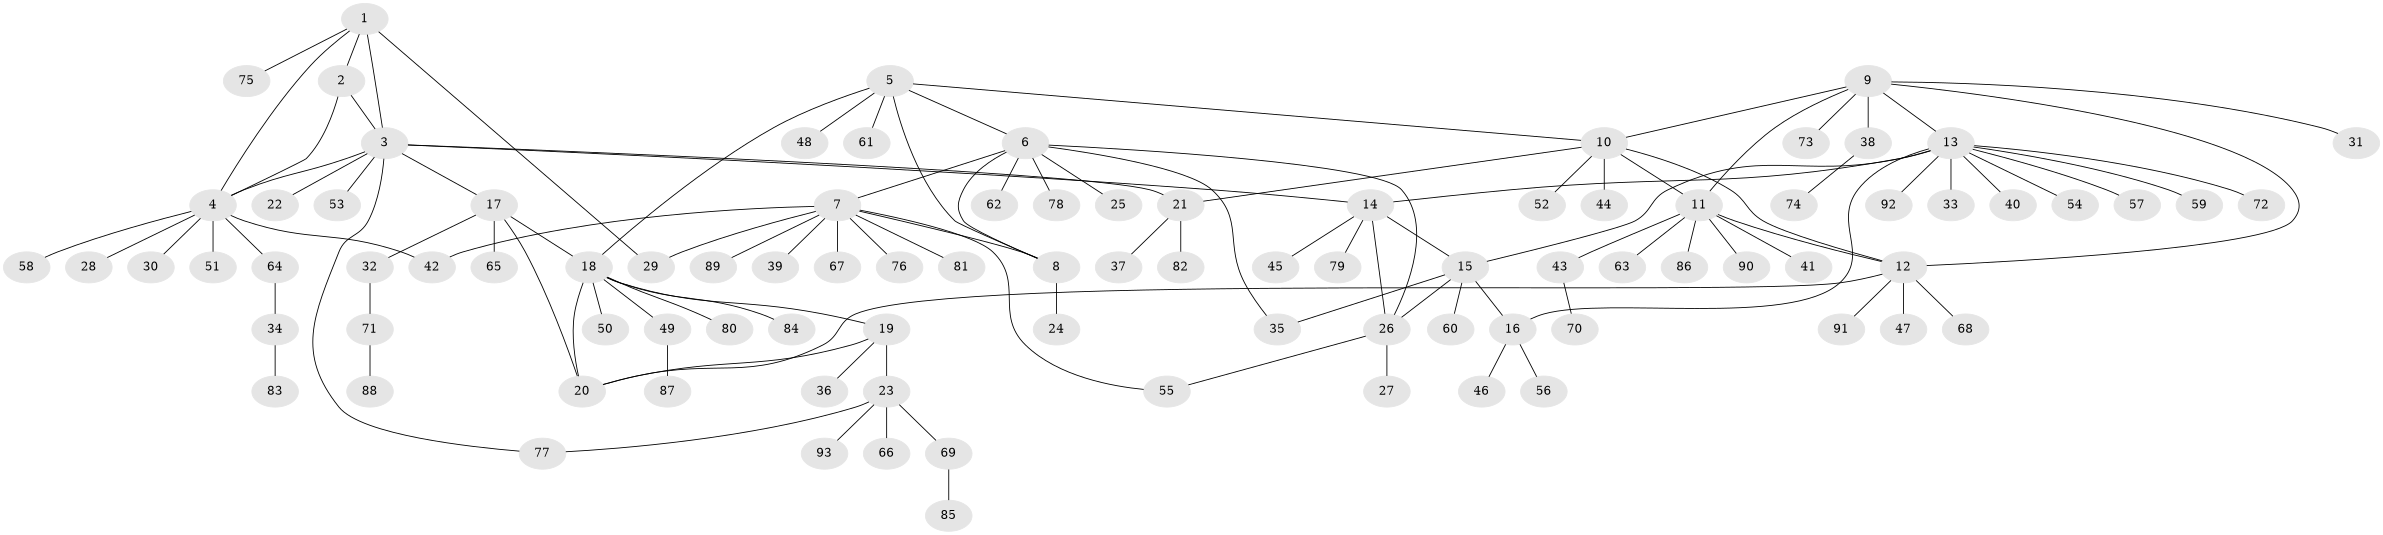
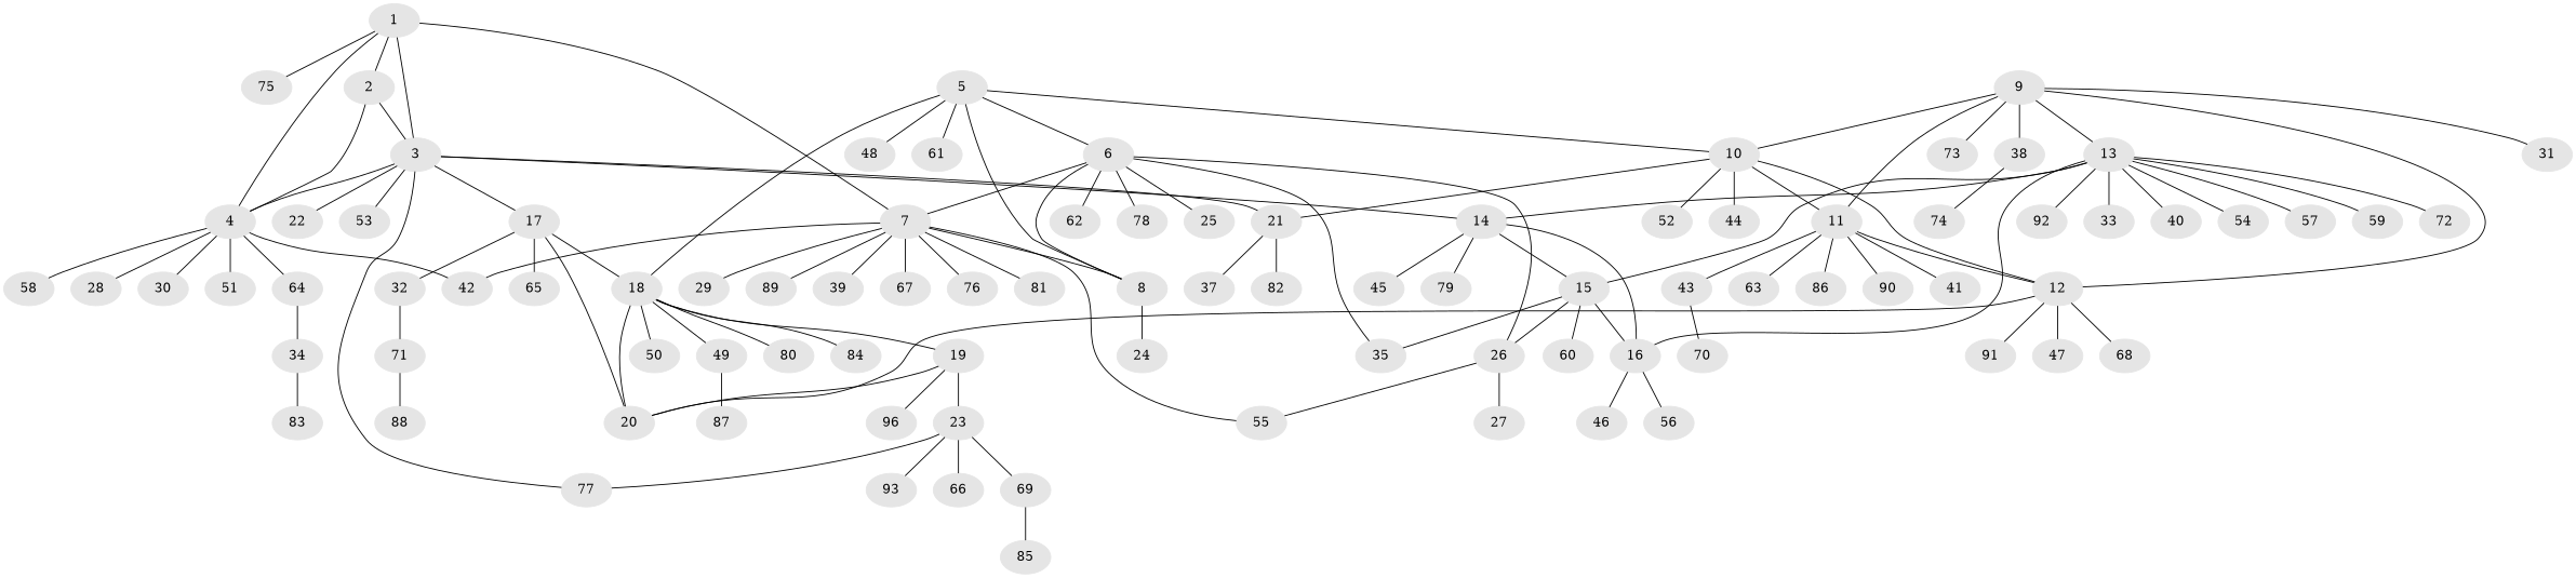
  graph {
    node [color=gray90 style=filled]
    1
    2
    3
    4
    7
    75
    14
    17
    21
    22
    53
    77
    28
    30
    42
    51
    58
    64
    8
    29
    39
    55
    67
    76
    81
    89
    9
    10
    11
    12
    13
    31
    38
    73
    15
    16
    45
    79
    18
    20
    32
    65
    37
    82
    34
    83
    5
    6
    48
    61
    25
    26
    62
    78
    35
    24
    44
    52
    19
    49
    50
    80
    84
    60
    27
    41
    43
    63
    86
    90
    47
    68
    91
    33
    40
    54
    57
    59
    72
    92
    74
    70
    46
    56
    23
-   36
+   36 [label=96]
    71
    87
    66
    69
    93
    85
    88
    1 -- 2
    1 -- 3
    1 -- 4
-   1 -- 29
+   1 -- 7
    1 -- 75
    2 -- 3
    2 -- 4
    3 -- 4
    3 -- 14
    3 -- 17
    3 -- 21
    3 -- 22
    3 -- 53
    3 -- 77
    4 -- 28
    4 -- 30
    4 -- 42
    4 -- 51
    4 -- 58
    4 -- 64
    7 -- 42
    7 -- 8
    7 -- 29
    7 -- 39
    7 -- 55
    7 -- 67
    7 -- 76
    7 -- 81
    7 -- 89
    14 -- 15
-   14 -- 26
+   14 -- 16
    14 -- 45
    14 -- 79
    17 -- 18
    17 -- 20
    17 -- 32
    17 -- 65
    21 -- 37
    21 -- 82
    64 -- 34
    8 -- 24
    9 -- 10
    9 -- 11
    9 -- 12
    9 -- 13
    9 -- 31
    9 -- 38
    9 -- 73
    10 -- 21
    10 -- 11
    10 -- 12
    10 -- 44
    10 -- 52
    11 -- 12
    11 -- 41
    11 -- 43
    11 -- 63
    11 -- 86
    11 -- 90
    12 -- 20
    12 -- 47
    12 -- 68
    12 -- 91
    13 -- 14
    13 -- 15
    13 -- 16
    13 -- 33
    13 -- 40
    13 -- 54
    13 -- 57
    13 -- 59
    13 -- 72
    13 -- 92
    38 -- 74
    15 -- 16
    15 -- 26
    15 -- 35
    15 -- 60
    16 -- 46
    16 -- 56
    18 -- 20
    18 -- 19
    18 -- 49
    18 -- 50
    18 -- 80
    18 -- 84
    32 -- 71
    34 -- 83
    5 -- 8
    5 -- 10
    5 -- 18
    5 -- 6
    5 -- 48
    5 -- 61
    6 -- 7
    6 -- 8
    6 -- 25
    6 -- 26
    6 -- 62
    6 -- 78
    6 -- 35
    26 -- 55
    26 -- 27
    19 -- 20
    19 -- 23
    19 -- 36
    49 -- 87
    43 -- 70
    23 -- 77
    23 -- 66
    23 -- 69
    23 -- 93
    71 -- 88
    69 -- 85
  }
